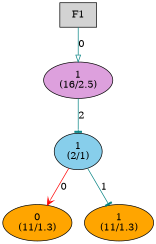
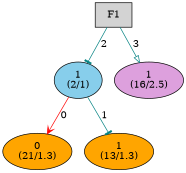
  digraph {
    node [fillcolor=orange shape=ellipse style=filled]
    edge [arrowhead=tee color=teal]
    n1 [fillcolor=lightgrey label="F1\n" shape=box]
    n2 [fillcolor=skyblue label="1\n(2/1)"]
    n3 [fillcolor=plum label="1\n(16/2.5)"]
-   n4 [label="0\n(11/1.3)"]
-   n5 [label="1\n(11/1.3)"]
-   n3 -> n2 [label=2]
-   n1 -> n3 [arrowhead=onormal label=0]
+   n4 [label="0\n(21/1.3)"]
+   n5 [label="1\n(13/1.3)"]
+   n1 -> n2 [label=2]
+   n1 -> n3 [arrowhead=onormal label=3]
    n2 -> n4 [arrowhead=vee color=red label=0]
    n2 -> n5 [label=1]
  }
